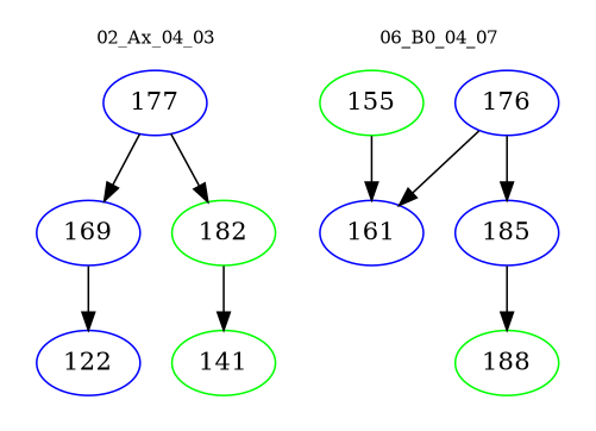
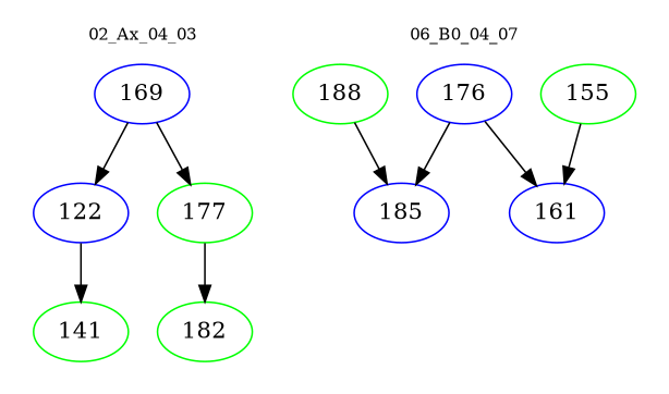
  digraph {
    node [color=blue]
    edge [color=black]
    n1 [label=169]
    n2 [label=122]
-   n3 [label=177]
+   n3 [color=green label=177]
    n4 [color=green label=141]
    n5 [color=green label=182]
    n6 [label=176]
    n7 [label=161]
    n8 [label=185]
    n9 [color=green label=155]
    n10 [color=green label=188]
    subgraph cluster_1 {
      color=white
      fontsize=10
      label="02_Ax_04_03"
      n1
      n2
      n3
      n4
      n5
    }
    subgraph cluster_2 {
      color=white
      fontsize=10
      label="06_B0_04_07"
      n6
      n7
      n8
      n9
      n10
    }
    n1 -> n2
-   n3 -> n1
-   n5 -> n4
+   n1 -> n3
+   n2 -> n4
    n3 -> n5
    n6 -> n7
    n6 -> n8
-   n8 -> n10
+   n10 -> n8
    n9 -> n7
  }
